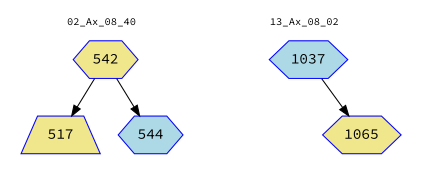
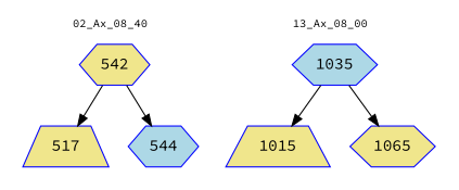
  digraph {
    fontname="Source Code Pro"
    node [color=blue fillcolor=khaki fontname="Source Code Pro" shape=hexagon style=filled]
    edge [color=black fontname="Source Code Pro"]
    n1 [label=542]
    n2 [label=517 shape=trapezium]
    n3 [fillcolor=lightblue label=544]
-   n4 [fillcolor=lightblue label=1037]
+   n4 [fillcolor=lightblue label=1035]
+   n5 [label=1015 shape=trapezium]
    n6 [label=1065]
    subgraph cluster_1 {
      color=white
      fontsize=10
      label="02_Ax_08_40"
      n1
      n2
      n3
    }
    subgraph cluster_2 {
      color=white
      fontsize=10
-     label="13_Ax_08_02"
+     label="13_Ax_08_00"
      n4
+     n5
      n6
    }
    n1 -> n2
    n1 -> n3
+   n4 -> n5
    n4 -> n6
  }
